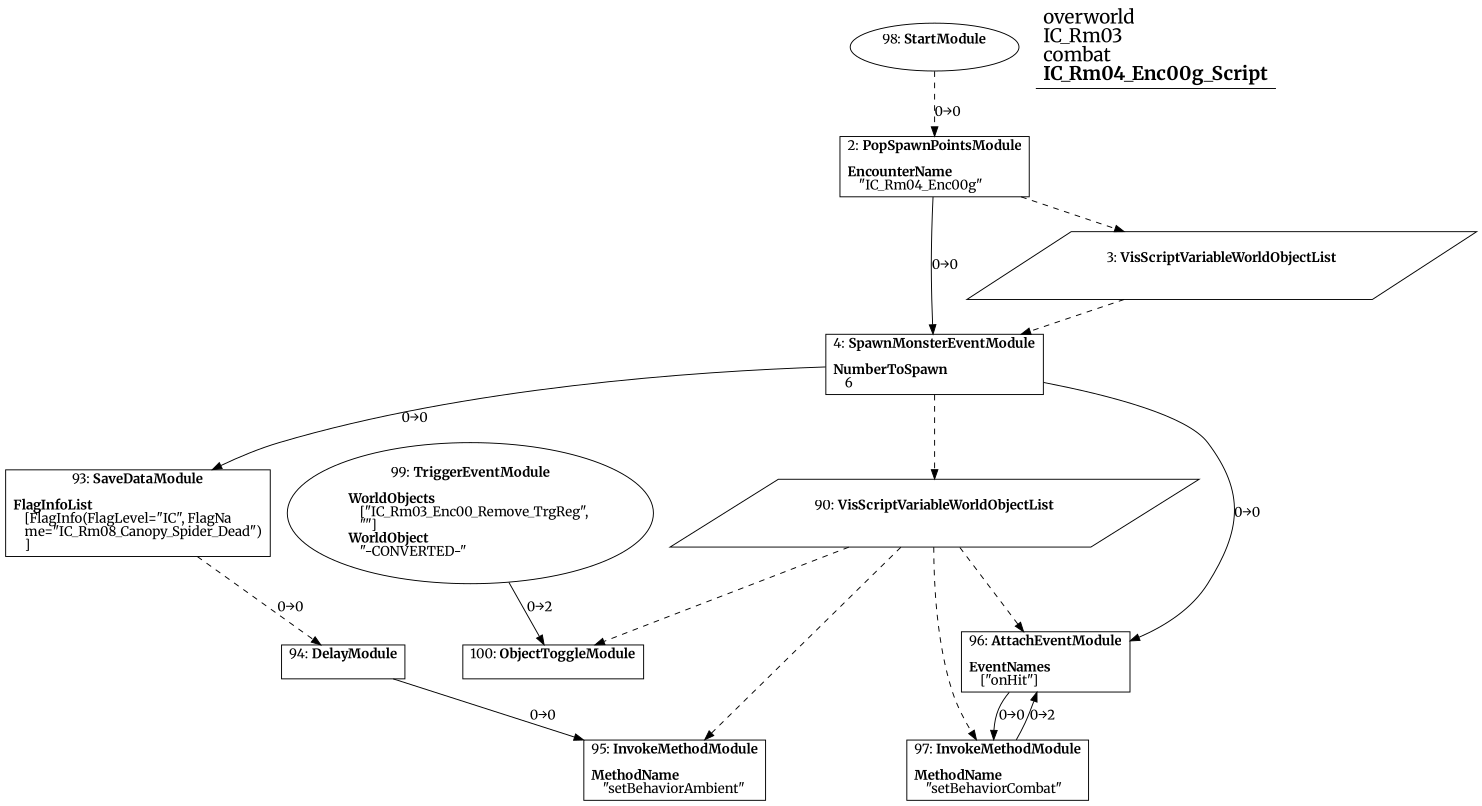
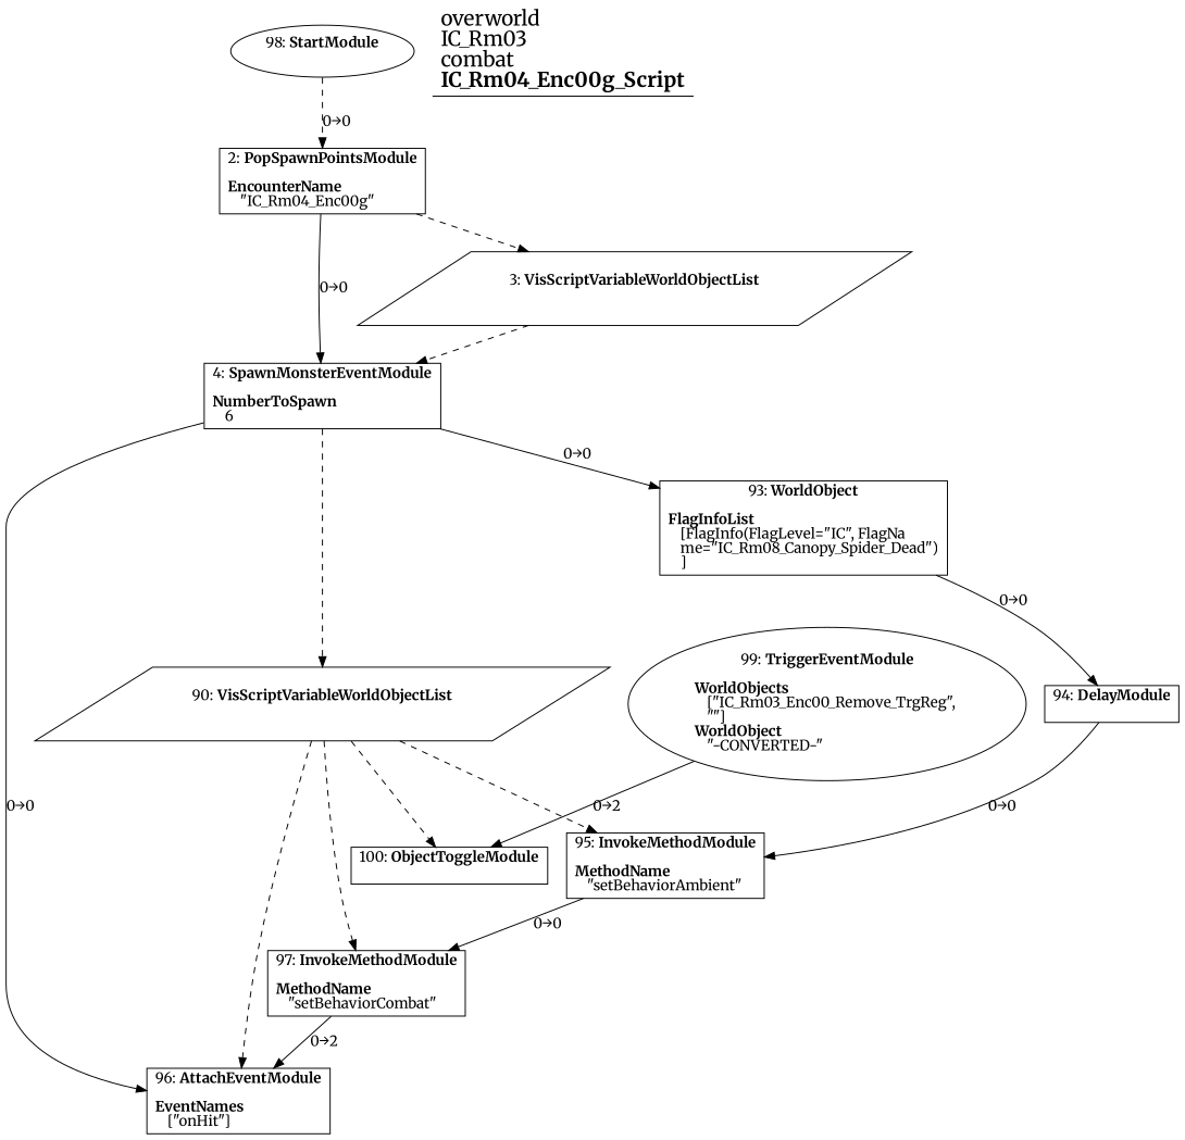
  digraph {
    fontname=Merriweather
    splines=spline
    node [fontname=Merriweather shape=box]
    edge [fontname=Merriweather]
    n1 [label=<2: <b>PopSpawnPointsModule</b><br/><br/><b>EncounterName</b><br align="left"/>    &quot;IC_Rm04_Enc00g&quot;<br align="left"/>>]
    n2 [label=<4: <b>SpawnMonsterEventModule</b><br/><br/><b>NumberToSpawn</b><br align="left"/>    6<br align="left"/>>]
    n3 [label=<3: <b>VisScriptVariableWorldObjectList</b><br/><br/>> shape=parallelogram]
-   n4 [label=<93: <b>SaveDataModule</b><br/><br/><b>FlagInfoList</b><br align="left"/>    [FlagInfo(FlagLevel=&quot;IC&quot;, FlagNa<br align="left"/>    me=&quot;IC_Rm08_Canopy_Spider_Dead&quot;)<br align="left"/>    ]<br align="left"/>>]
+   n4 [label=<93: <b>WorldObject</b><br/><br/><b>FlagInfoList</b><br align="left"/>    [FlagInfo(FlagLevel=&quot;IC&quot;, FlagNa<br align="left"/>    me=&quot;IC_Rm08_Canopy_Spider_Dead&quot;)<br align="left"/>    ]<br align="left"/>>]
    n5 [label=<96: <b>AttachEventModule</b><br/><br/><b>EventNames</b><br align="left"/>    [&quot;onHit&quot;]<br align="left"/>>]
    n6 [label=<90: <b>VisScriptVariableWorldObjectList</b><br/><br/>> shape=parallelogram]
    n7 [label=<94: <b>DelayModule</b><br/><br/>>]
    n8 [label=<97: <b>InvokeMethodModule</b><br/><br/><b>MethodName</b><br align="left"/>    &quot;setBehaviorCombat&quot;<br align="left"/>>]
    n9 [label=<95: <b>InvokeMethodModule</b><br/><br/><b>MethodName</b><br align="left"/>    &quot;setBehaviorAmbient&quot;<br align="left"/>>]
    n10 [label=<100: <b>ObjectToggleModule</b><br/><br/>>]
    n11 [label=<98: <b>StartModule</b><br/><br/>> shape=oval]
    n12 [label=<99: <b>TriggerEventModule</b><br/><br/><b>WorldObjects</b><br align="left"/>    [&quot;IC_Rm03_Enc00_Remove_TrgReg&quot;, <br align="left"/>    &quot;&quot;]<br align="left"/><b>WorldObject</b><br align="left"/>    &quot;-CONVERTED-&quot;<br align="left"/>> shape=oval]
    n13 [label=<<font point-size="20">overworld<br align="left"/>IC_Rm03<br align="left"/>combat<br align="left"/><b>IC_Rm04_Enc00g_Script</b><br align="left"/></font>> shape=underline]
    n1 -> n2 [label="0→0"]
    n1 -> n3 [style=dashed]
    n2 -> n4 [label="0→0"]
    n2 -> n5 [label="0→0"]
    n2 -> n6 [style=dashed]
    n3 -> n2 [style=dashed]
-   n4 -> n7 [label="0→0" style=dashed]
-   n5 -> n8 [label="0→0"]
+   n4 -> n7 [label="0→0"]
+   n9 -> n8 [label="0→0"]
    n6 -> n5 [style=dashed]
    n6 -> n8 [style=dashed]
    n6 -> n9 [style=dashed]
    n6 -> n10 [style=dashed]
    n7 -> n9 [label="0→0"]
    n8 -> n5 [label="0→2"]
    n11 -> n1 [label="0→0" style=dashed]
    n12 -> n10 [label="0→2"]
  }
